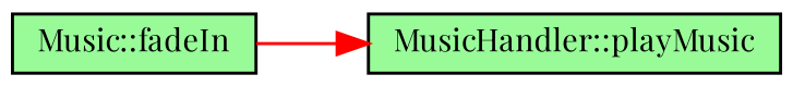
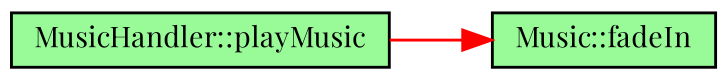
  digraph {
    rankdir=RL
    fontname="Playfair Display"
    node [color=black fillcolor=palegreen fontname="Playfair Display" fontsize=10 shape=record style=filled]
    n1 [fontcolor=black height=0.2 label="Music::fadeIn" width=0.4]
    n2 [height=0.2 label="MusicHandler::playMusic" width=0.4]
-   n2 -> n1 [color=red dir=back fontname="Playfair Display" fontsize=10 labelfontname=Helvetica labelfontsize=10 style=solid]
+   n1 -> n2 [color=red dir=back fontname="Playfair Display" fontsize=10 labelfontname=Helvetica labelfontsize=10 style=solid]
  }
